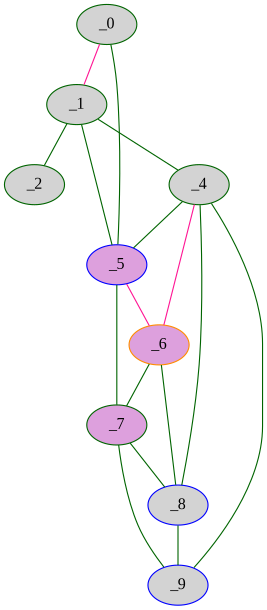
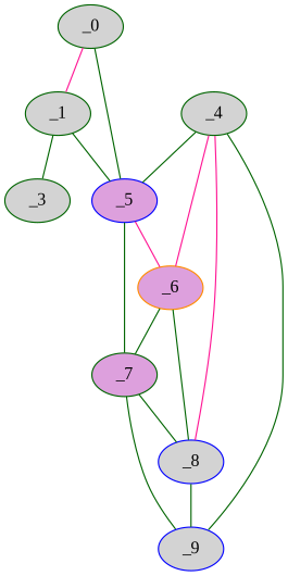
  graph {
    fontname="Liberation Serif"
    node [color=darkgreen fillcolor=lightgrey fontname="Liberation Serif" style=filled y=60]
    edge [color=darkgreen fontname="Liberation Serif" valence=1]
    _0 [x=35 y=26]
    _1 [x=37 y=22]
    _5 [color=blue fillcolor=plum x=76 y=54]
-   _2 [x=50 y=7]
+   _2 [x=50 y=7 label=_3]
    _4 [x=65 y=9]
    _6 [color=darkorange fillcolor=plum x=83 y=57]
    _7 [fillcolor=plum x=88]
    _8 [color=blue x=91]
    _9 [color=blue x=101 y=65]
    _0 -- _1 [color=deeppink]
    _0 -- _5
    _1 -- _5 [valence=2]
    _1 -- _2
-   _1 -- _4
    _5 -- _6 [color=deeppink valence=2]
    _5 -- _7
    _4 -- _5 [valence=2]
    _4 -- _6 [color=deeppink valence=2]
-   _4 -- _8
+   _4 -- _8 [color=deeppink]
    _4 -- _9
    _6 -- _7 [valence=2]
    _6 -- _8 [valence=2]
    _7 -- _8
    _7 -- _9
    _8 -- _9 [valence=2]
  }
